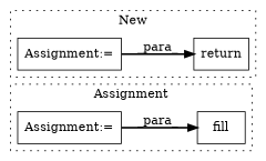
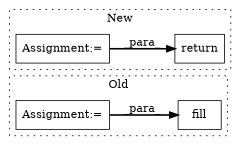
  digraph {
    rankdir=LR
    node [a=7 l=1 shape=box]
    edge [style=bold]
    n1 [a=32 l="5,1" label=fill s="7201,7239"]
    n2 [label="Assignment:=" s=7127]
    n3 [a=41 l=14 label=return s=9758]
    n4 [label="Assignment:=" s=9737]
    subgraph cluster_1 {
-     label=Assignment
+     label=Old
      style=dotted
      n1
      n2
    }
    subgraph cluster_2 {
      label=New
      style=dotted
      n3
      n4
    }
    n2 -> n1 [label=_para_]
    n4 -> n3 [label=_para_]
  }
